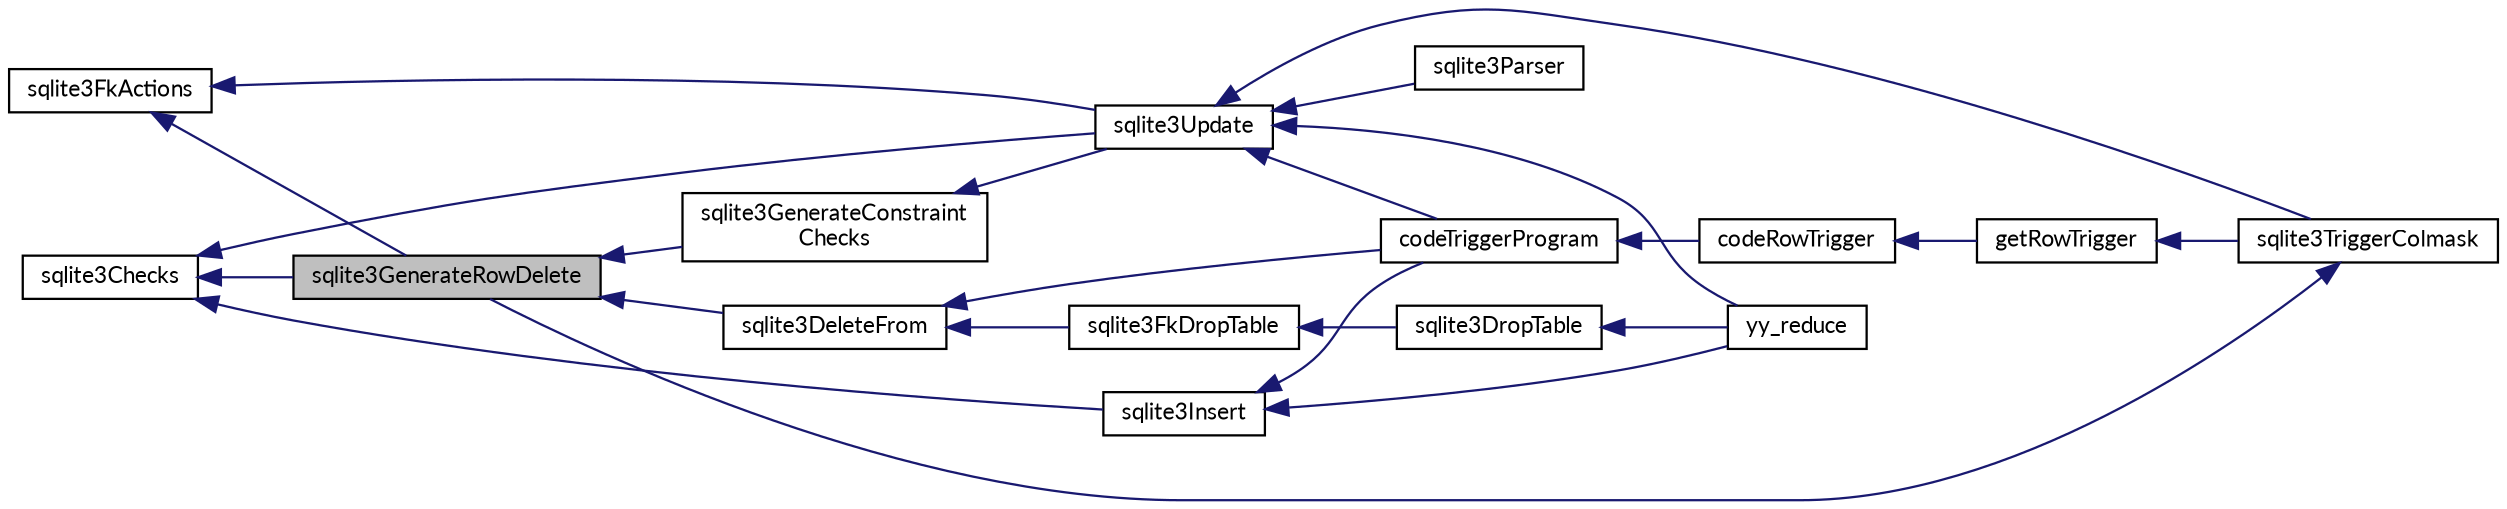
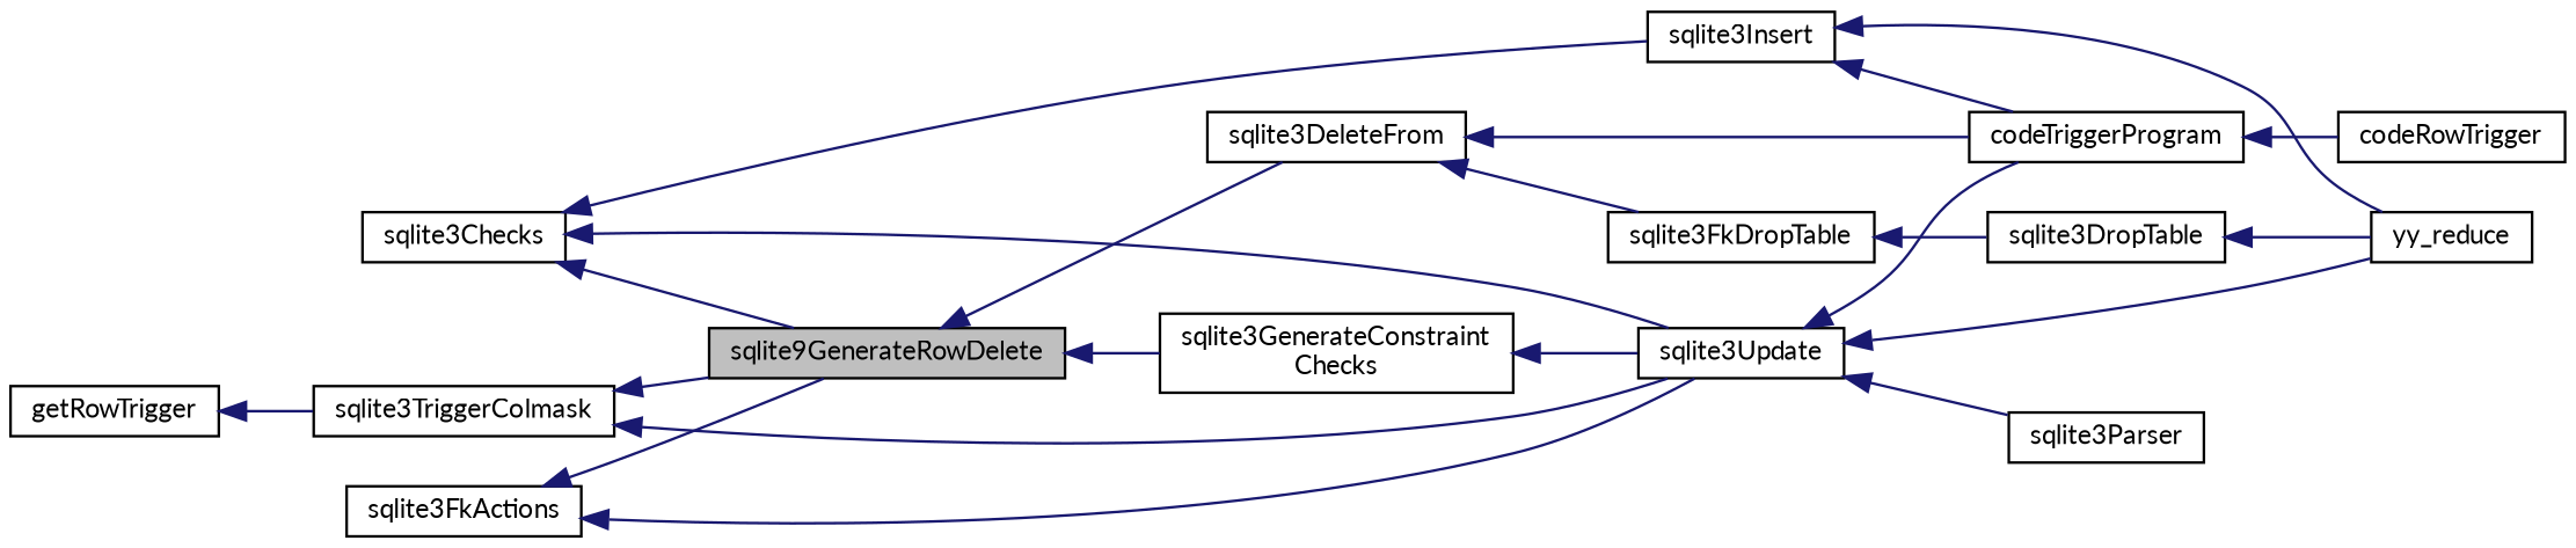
  digraph {
    fontname=Lato
    rankdir=LR
    node [color=black fillcolor=white fontname=Lato fontsize=10 shape=record style=filled]
    edge [color=midnightblue dir=back fontname=Lato fontsize=10 labelfontname=FreeSans labelfontsize=10 style=solid]
-   n1 [fillcolor=grey75 fontcolor=black height=0.2 label=sqlite3GenerateRowDelete width=0.4]
+   n1 [fillcolor=grey75 fontcolor=black height=0.2 label=sqlite9GenerateRowDelete width=0.4]
    n2 [height=0.2 label=sqlite3DeleteFrom width=0.4]
    n3 [height=0.2 label="sqlite3GenerateConstraint\lChecks" width=0.4]
    n4 [height=0.2 label=sqlite3FkDropTable width=0.4]
    n5 [height=0.2 label=codeTriggerProgram width=0.4]
    n6 [height=0.2 label=sqlite3Update width=0.4]
    n7 [height=0.2 label=sqlite3DropTable width=0.4]
    n8 [height=0.2 label=yy_reduce width=0.4]
    n9 [height=0.2 label=codeRowTrigger width=0.4]
    n10 [height=0.2 label=sqlite3Parser width=0.4]
    n11 [height=0.2 label=getRowTrigger width=0.4]
    n12 [height=0.2 label=sqlite3TriggerColmask width=0.4]
    n13 [height=0.2 label=sqlite3FkActions width=0.4]
    n14 [height=0.2 label=sqlite3Checks width=0.4]
    n15 [height=0.2 label=sqlite3Insert width=0.4]
    n1 -> n2
    n1 -> n3
    n2 -> n4
    n2 -> n5
    n3 -> n6
    n4 -> n7
    n5 -> n9
    n6 -> n5
    n6 -> n8
    n6 -> n10
    n7 -> n8
-   n9 -> n11
    n11 -> n12
    n12 -> n1
-   n6 -> n12
+   n12 -> n6
    n13 -> n1
    n13 -> n6
    n14 -> n1
    n14 -> n6
    n14 -> n15
    n15 -> n5
    n15 -> n8
  }
